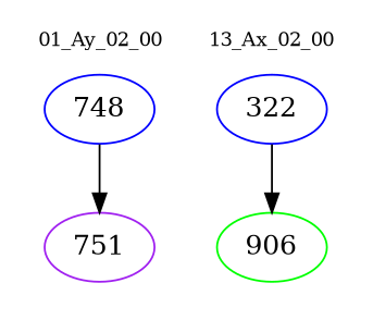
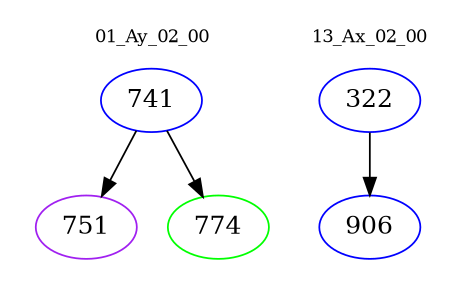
  digraph {
    node [color=blue]
    edge [color=black]
-   n1 [label=748]
+   n1 [label=741]
    n2 [color=purple label=751]
+   n3 [color=green label=774]
    n4 [label=322]
-   n5 [color=green label=906]
+   n5 [label=906]
    subgraph cluster_1 {
      color=white
      fontsize=10
      label="01_Ay_02_00"
      n1
      n2
+     n3
    }
    subgraph cluster_2 {
      color=white
      fontsize=10
      label="13_Ax_02_00"
      n4
      n5
    }
    n1 -> n2
+   n1 -> n3
    n4 -> n5
  }
